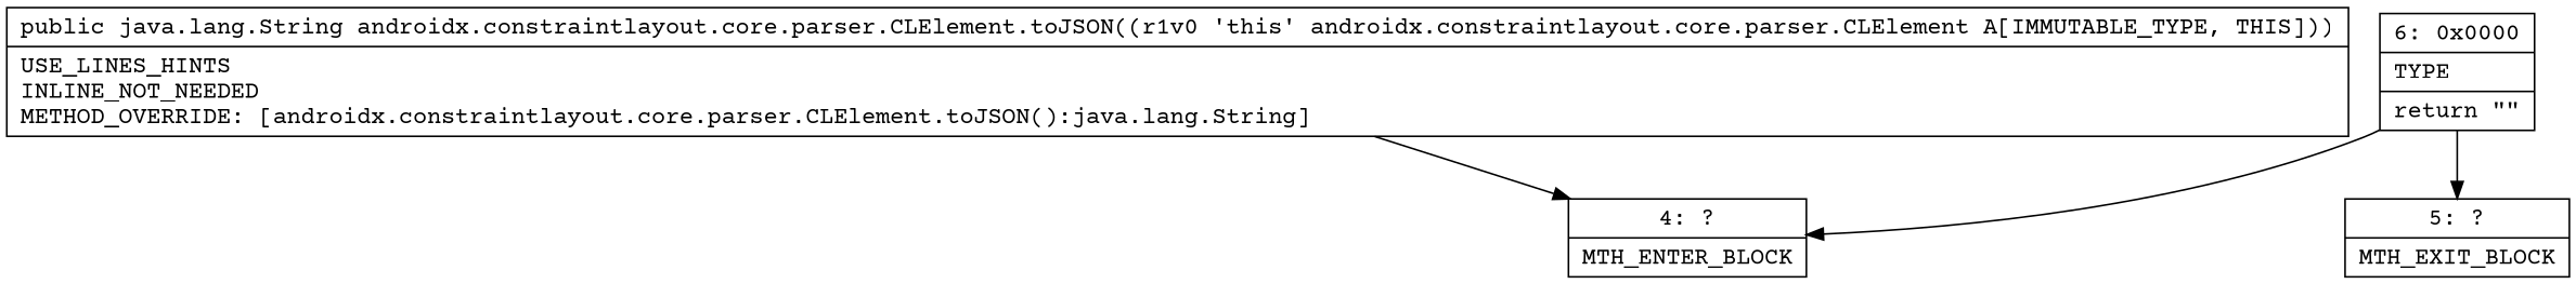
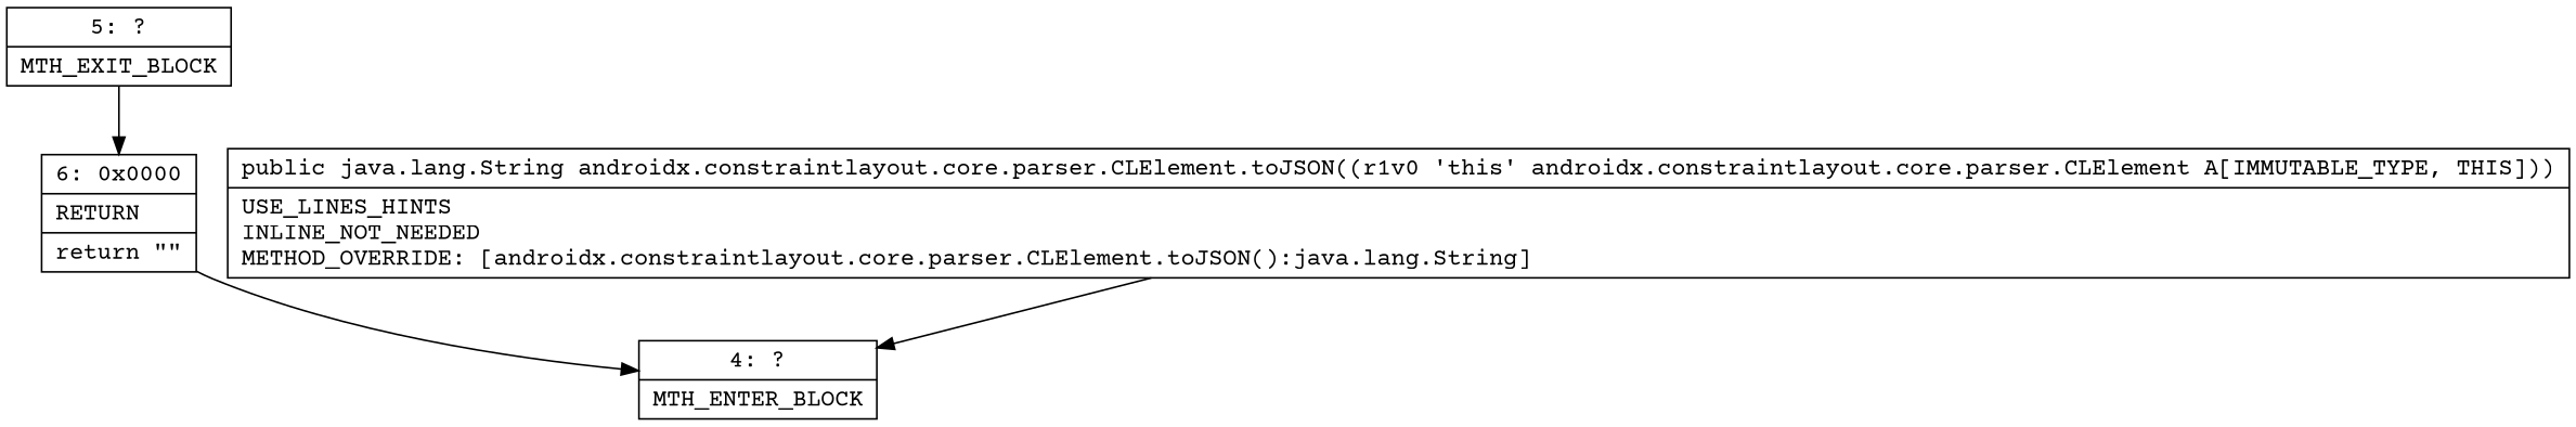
  digraph {
    fontname="Courier Prime"
    node [fontname="Courier Prime" shape=record]
    edge [fontname="Courier Prime"]
    n1 [label="{4\:\ ?|MTH_ENTER_BLOCK\l}"]
-   n2 [label="{6\:\ 0x0000|TYPE\l|return \"\"\l}"]
+   n2 [label="{6\:\ 0x0000|RETURN\l|return \"\"\l}"]
    n3 [label="{5\:\ ?|MTH_EXIT_BLOCK\l}"]
    n4 [label="{public java.lang.String androidx.constraintlayout.core.parser.CLElement.toJSON((r1v0 'this' androidx.constraintlayout.core.parser.CLElement A[IMMUTABLE_TYPE, THIS]))  | USE_LINES_HINTS\lINLINE_NOT_NEEDED\lMETHOD_OVERRIDE: [androidx.constraintlayout.core.parser.CLElement.toJSON():java.lang.String]\l}"]
    n2 -> n1
-   n2 -> n3
+   n3 -> n2
    n4 -> n1
  }
